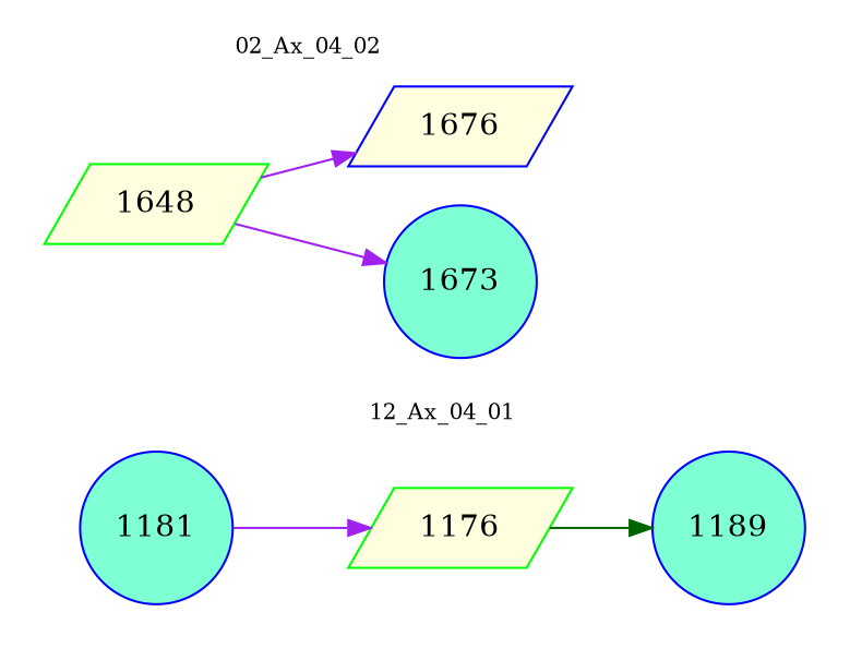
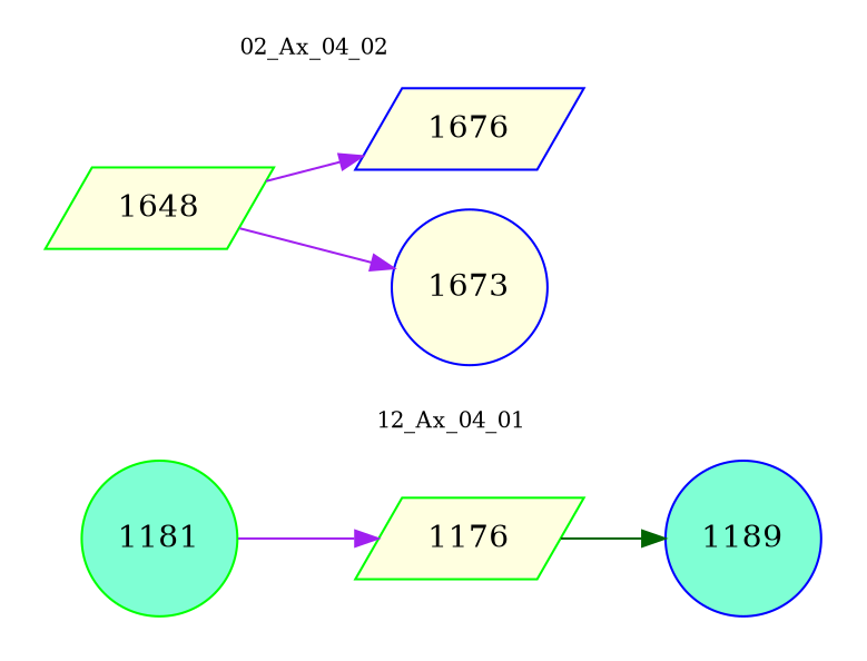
  digraph {
    rankdir=LR
    node [color=blue fillcolor=lightyellow shape=circle style=filled]
    edge [color=purple]
-   n1 [fillcolor=aquamarine label=1181]
+   n1 [color=green fillcolor=aquamarine label=1181]
    n2 [color=green label=1176 shape=parallelogram]
    n3 [fillcolor=aquamarine label=1189]
-   n4 [fillcolor=aquamarine label=1673]
+   n4 [label=1673]
    n5 [color=green label=1648 shape=parallelogram]
    n6 [label=1676 shape=parallelogram]
    subgraph cluster_1 {
      color=white
      fontsize=10
      label="12_Ax_04_01"
      n1
      n2
      n3
    }
    subgraph cluster_2 {
      color=white
      fontsize=10
      label="02_Ax_04_02"
      n4
      n5
      n6
    }
    n1 -> n2
    n2 -> n3 [color=darkgreen]
    n5 -> n4
    n5 -> n6
  }
